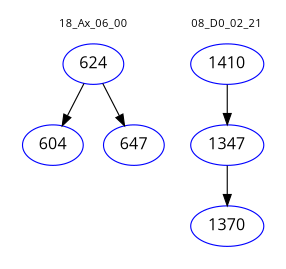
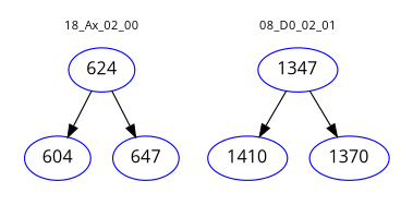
  digraph {
    fontname="Open Sans"
    node [color=blue fontname="Open Sans"]
    edge [color=black fontname="Open Sans"]
    n1 [label=624]
    n2 [label=604]
    n3 [label=647]
    n4 [label=1347]
    n5 [label=1410]
    n6 [label=1370]
    subgraph cluster_1 {
      color=white
      fontsize=10
-     label="18_Ax_06_00"
+     label="18_Ax_02_00"
      n1
      n2
      n3
    }
    subgraph cluster_2 {
      color=white
      fontsize=10
-     label="08_D0_02_21"
+     label="08_D0_02_01"
      n4
      n5
      n6
    }
    n1 -> n2
    n1 -> n3
-   n5 -> n4
+   n4 -> n5
    n4 -> n6
  }
